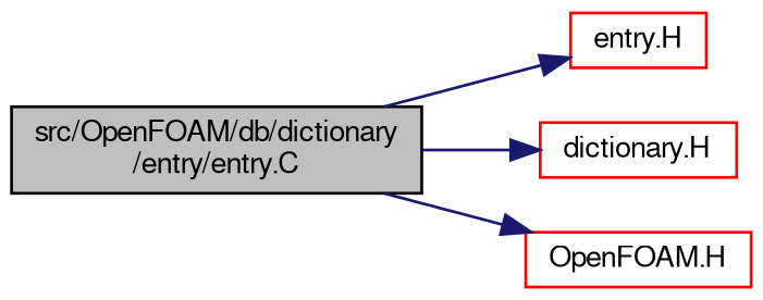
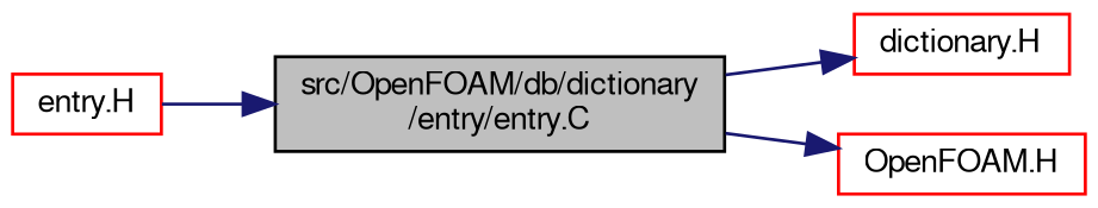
  digraph {
    rankdir=LR
    node [color=red fontname=FreeSans fontsize=10 shape=record]
    edge [color=midnightblue fontname=FreeSans fontsize=10 labelfontname=FreeSans labelfontsize=10 style=solid]
    n1 [color=black fillcolor=grey75 fontcolor=black height=0.2 label="src/OpenFOAM/db/dictionary\l/entry/entry.C" style=filled width=0.4]
    n2 [height=0.2 label="entry.H" width=0.4]
    n3 [height=0.2 label="dictionary.H" width=0.4]
    n4 [height=0.2 label="OpenFOAM.H" width=0.4]
-   n1 -> n2
+   n2 -> n1
    n1 -> n3
    n1 -> n4
  }
